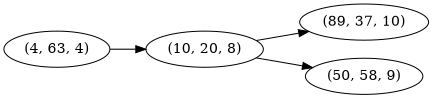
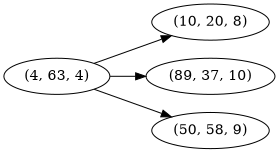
  digraph {
    rankdir=LR
    "(4, 63, 4)"
    "(10, 20, 8)"
    n3 [label="(89, 37, 10)"]
    "(50, 58, 9)"
    "(4, 63, 4)" -> "(10, 20, 8)"
-   "(10, 20, 8)" -> n3
-   "(10, 20, 8)" -> "(50, 58, 9)"
+   "(4, 63, 4)" -> n3
+   "(4, 63, 4)" -> "(50, 58, 9)"
  }
